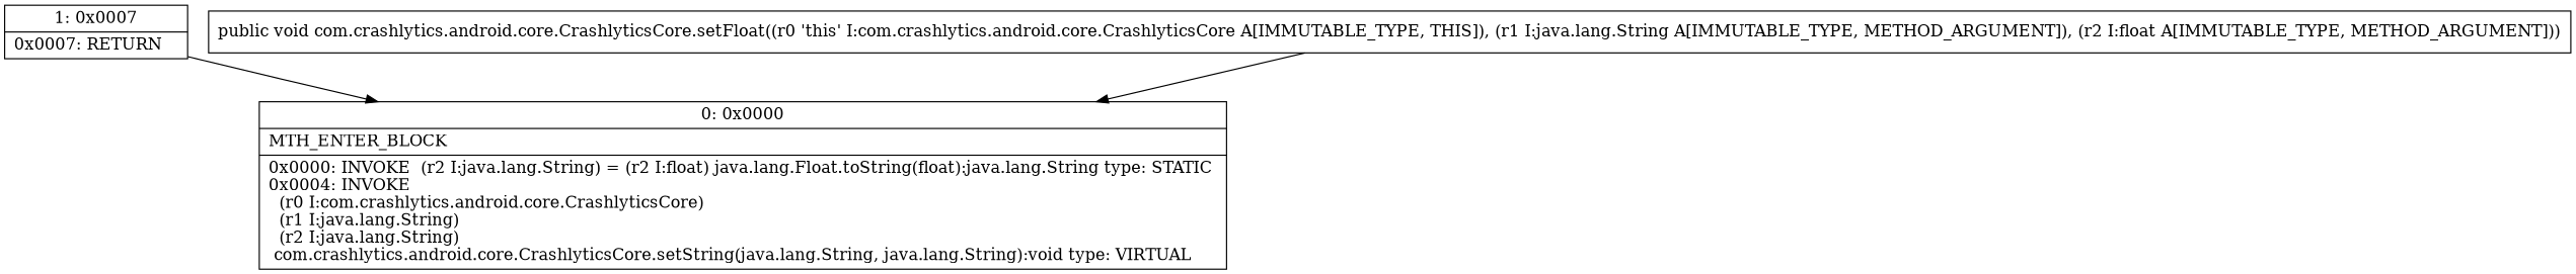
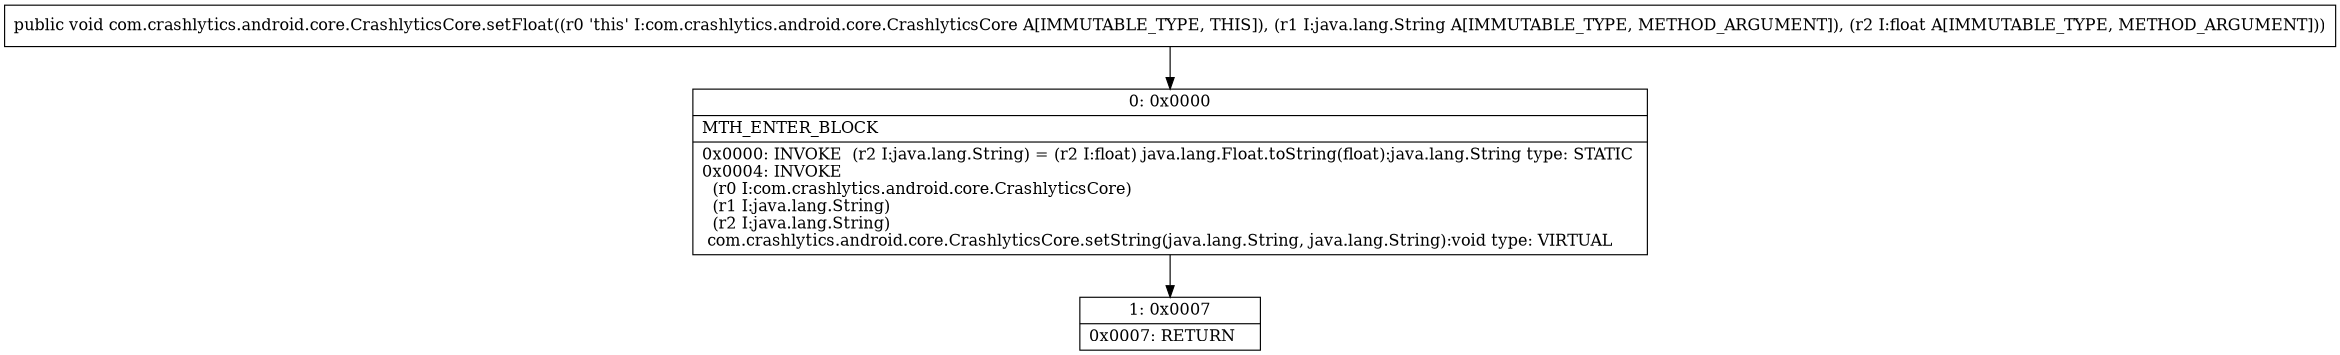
  digraph {
    node [shape=record]
    n1 [label="{0\:\ 0x0000|MTH_ENTER_BLOCK\l|0x0000: INVOKE  (r2 I:java.lang.String) = (r2 I:float) java.lang.Float.toString(float):java.lang.String type: STATIC \l0x0004: INVOKE  \l  (r0 I:com.crashlytics.android.core.CrashlyticsCore)\l  (r1 I:java.lang.String)\l  (r2 I:java.lang.String)\l com.crashlytics.android.core.CrashlyticsCore.setString(java.lang.String, java.lang.String):void type: VIRTUAL \l}"]
    n2 [label="{1\:\ 0x0007|0x0007: RETURN   \l}"]
    n3 [label="{public void com.crashlytics.android.core.CrashlyticsCore.setFloat((r0 'this' I:com.crashlytics.android.core.CrashlyticsCore A[IMMUTABLE_TYPE, THIS]), (r1 I:java.lang.String A[IMMUTABLE_TYPE, METHOD_ARGUMENT]), (r2 I:float A[IMMUTABLE_TYPE, METHOD_ARGUMENT])) }"]
-   n2 -> n1
+   n1 -> n2
    n3 -> n1
  }
